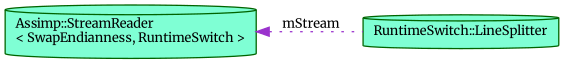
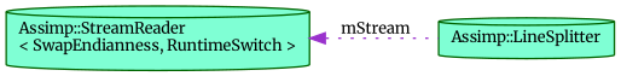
  digraph {
    rankdir=LR
    fontname=Merriweather
    node [color=darkgreen fillcolor=aquamarine fontname=Merriweather fontsize=10 shape=cylinder style=filled]
-   n1 [fontcolor=black height=0.2 label="RuntimeSwitch::LineSplitter" width=0.4]
+   n1 [fontcolor=black height=0.2 label="Assimp::LineSplitter" width=0.4]
    n2 [height=0.2 label="Assimp::StreamReader\l\< SwapEndianness, RuntimeSwitch \>" width=0.4]
    n2 -> n1 [color=darkorchid3 dir=back fontname=Merriweather fontsize=10 label=" mStream" labelfontname=Helvetica labelfontsize=10 style=dotted]
  }
